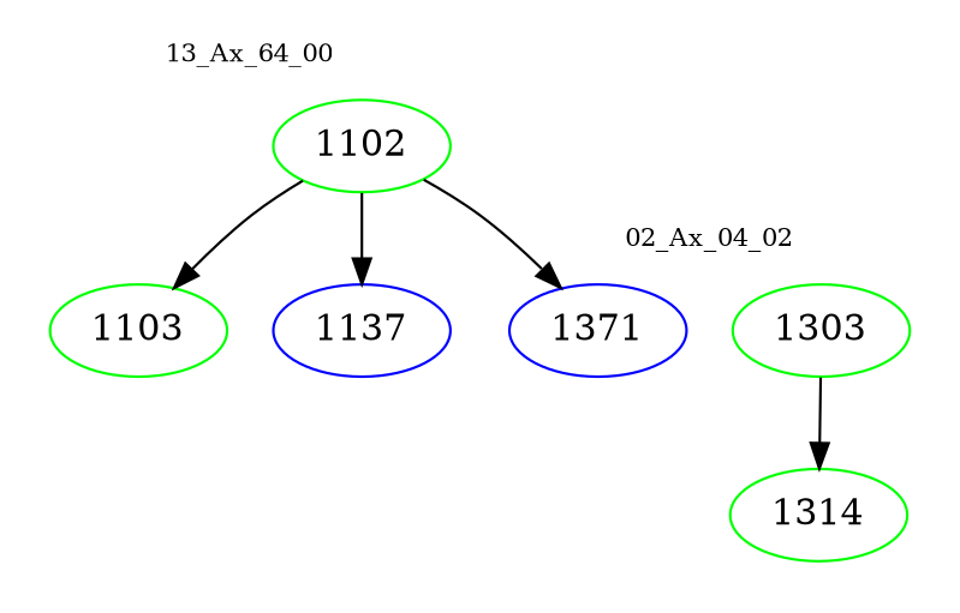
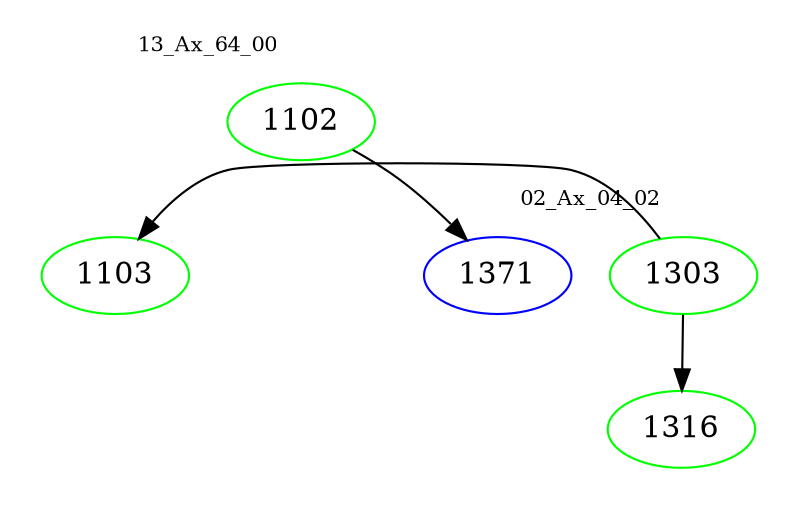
  digraph {
    node [color=green]
    edge [color=black]
    n1 [label=1303]
    n2 [color=blue label=1371]
-   n3 [label=1314]
+   n3 [label=1316]
    n4 [label=1102]
    n5 [label=1103]
-   n6 [color=blue label=1137]
    subgraph cluster_1 {
      color=white
      fontsize=10
      label="02_Ax_04_02"
      n1
      n2
      n3
    }
    subgraph cluster_2 {
      color=white
      fontsize=10
      label="13_Ax_64_00"
      n4
      n5
-     n6
    }
    n1 -> n3
    n4 -> n2
-   n4 -> n5
-   n4 -> n6
+   n1 -> n5
  }
